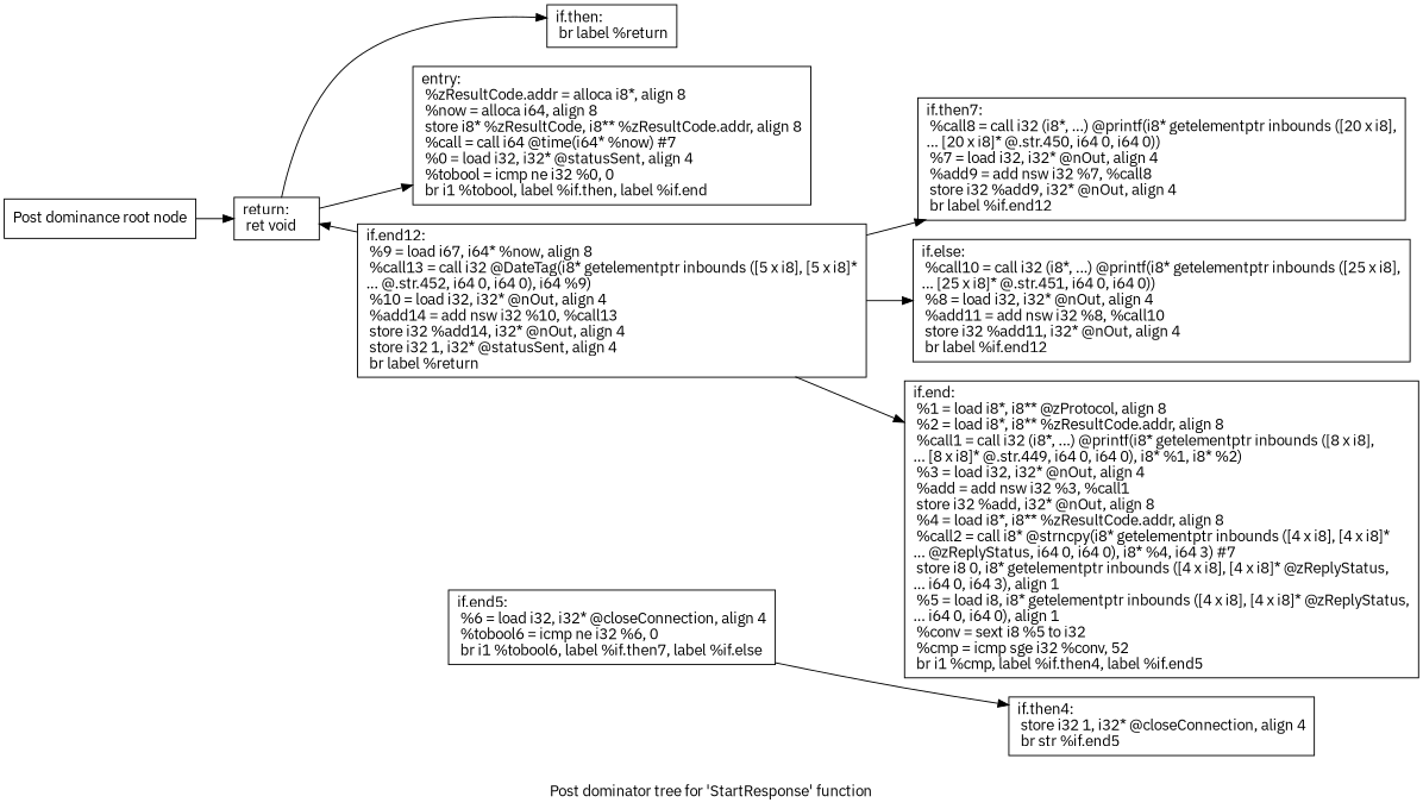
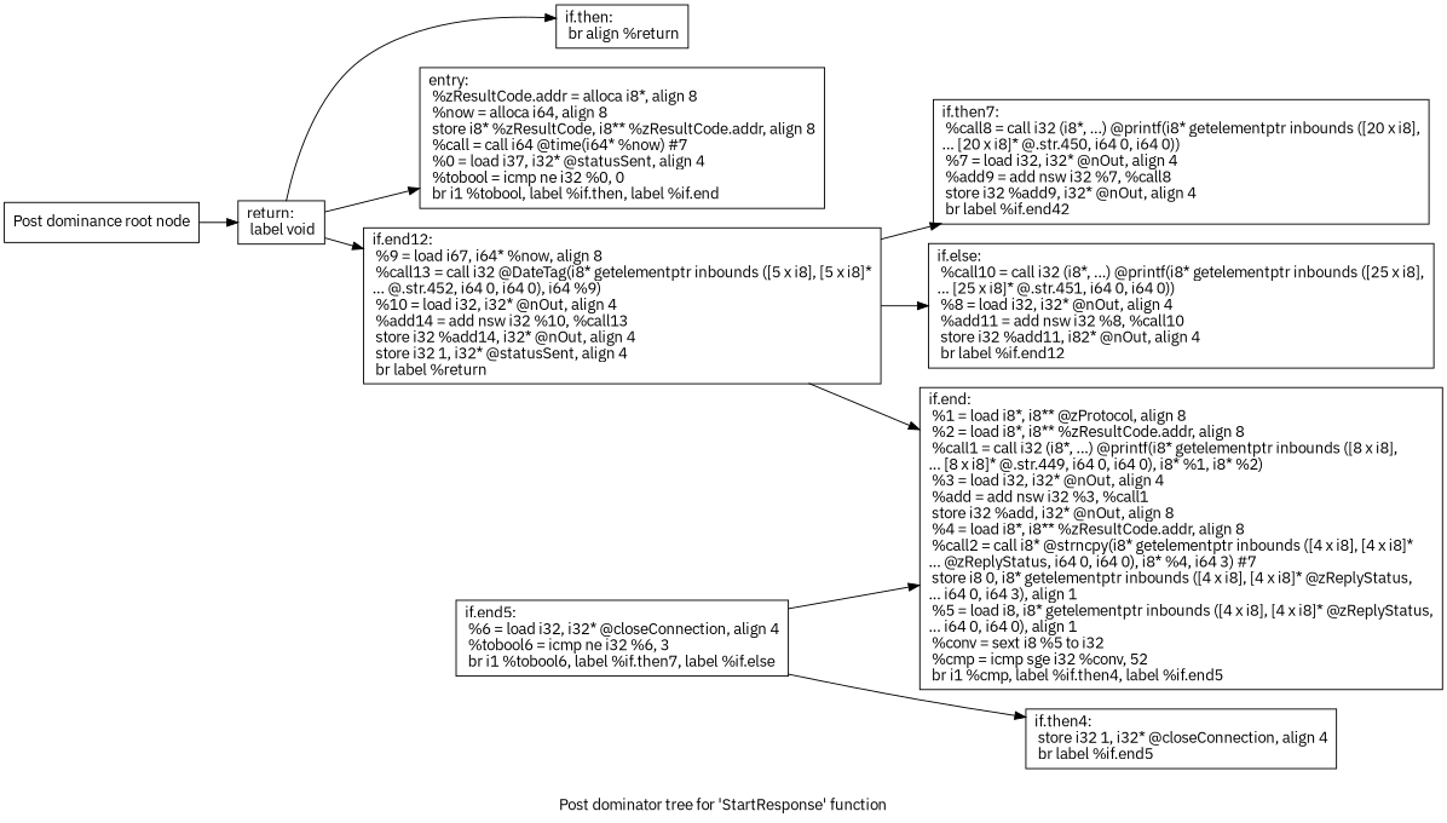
  digraph {
    fontname="IBM Plex Sans"
    label="Post dominator tree for 'StartResponse' function"
    rankdir=LR
    node [fontname="IBM Plex Sans" shape=record]
    edge [fontname="IBM Plex Sans"]
    n1 [label="{Post dominance root node}"]
-   n2 [label="{return:                                           \l  ret void\l}"]
-   n3 [label="{if.then:                                          \l  br label %return\l}"]
-   n4 [label="{entry:\l  %zResultCode.addr = alloca i8*, align 8\l  %now = alloca i64, align 8\l  store i8* %zResultCode, i8** %zResultCode.addr, align 8\l  %call = call i64 @time(i64* %now) #7\l  %0 = load i32, i32* @statusSent, align 4\l  %tobool = icmp ne i32 %0, 0\l  br i1 %tobool, label %if.then, label %if.end\l}"]
+   n2 [label="{return:                                           \l  label void\l}"]
+   n3 [label="{if.then:                                          \l  br align %return\l}"]
+   n4 [label="{entry:\l  %zResultCode.addr = alloca i8*, align 8\l  %now = alloca i64, align 8\l  store i8* %zResultCode, i8** %zResultCode.addr, align 8\l  %call = call i64 @time(i64* %now) #7\l  %0 = load i37, i32* @statusSent, align 4\l  %tobool = icmp ne i32 %0, 0\l  br i1 %tobool, label %if.then, label %if.end\l}"]
    n5 [label="{if.end12:                                         \l  %9 = load i67, i64* %now, align 8\l  %call13 = call i32 @DateTag(i8* getelementptr inbounds ([5 x i8], [5 x i8]*\l... @.str.452, i64 0, i64 0), i64 %9)\l  %10 = load i32, i32* @nOut, align 4\l  %add14 = add nsw i32 %10, %call13\l  store i32 %add14, i32* @nOut, align 4\l  store i32 1, i32* @statusSent, align 4\l  br label %return\l}"]
-   n6 [label="{if.then7:                                         \l  %call8 = call i32 (i8*, ...) @printf(i8* getelementptr inbounds ([20 x i8],\l... [20 x i8]* @.str.450, i64 0, i64 0))\l  %7 = load i32, i32* @nOut, align 4\l  %add9 = add nsw i32 %7, %call8\l  store i32 %add9, i32* @nOut, align 4\l  br label %if.end12\l}"]
-   n7 [label="{if.else:                                          \l  %call10 = call i32 (i8*, ...) @printf(i8* getelementptr inbounds ([25 x i8],\l... [25 x i8]* @.str.451, i64 0, i64 0))\l  %8 = load i32, i32* @nOut, align 4\l  %add11 = add nsw i32 %8, %call10\l  store i32 %add11, i32* @nOut, align 4\l  br label %if.end12\l}"]
+   n6 [label="{if.then7:                                         \l  %call8 = call i32 (i8*, ...) @printf(i8* getelementptr inbounds ([20 x i8],\l... [20 x i8]* @.str.450, i64 0, i64 0))\l  %7 = load i32, i32* @nOut, align 4\l  %add9 = add nsw i32 %7, %call8\l  store i32 %add9, i32* @nOut, align 4\l  br label %if.end42\l}"]
+   n7 [label="{if.else:                                          \l  %call10 = call i32 (i8*, ...) @printf(i8* getelementptr inbounds ([25 x i8],\l... [25 x i8]* @.str.451, i64 0, i64 0))\l  %8 = load i32, i32* @nOut, align 4\l  %add11 = add nsw i32 %8, %call10\l  store i32 %add11, i82* @nOut, align 4\l  br label %if.end12\l}"]
    n8 [label="{if.end:                                           \l  %1 = load i8*, i8** @zProtocol, align 8\l  %2 = load i8*, i8** %zResultCode.addr, align 8\l  %call1 = call i32 (i8*, ...) @printf(i8* getelementptr inbounds ([8 x i8],\l... [8 x i8]* @.str.449, i64 0, i64 0), i8* %1, i8* %2)\l  %3 = load i32, i32* @nOut, align 4\l  %add = add nsw i32 %3, %call1\l  store i32 %add, i32* @nOut, align 8\l  %4 = load i8*, i8** %zResultCode.addr, align 8\l  %call2 = call i8* @strncpy(i8* getelementptr inbounds ([4 x i8], [4 x i8]*\l... @zReplyStatus, i64 0, i64 0), i8* %4, i64 3) #7\l  store i8 0, i8* getelementptr inbounds ([4 x i8], [4 x i8]* @zReplyStatus,\l... i64 0, i64 3), align 1\l  %5 = load i8, i8* getelementptr inbounds ([4 x i8], [4 x i8]* @zReplyStatus,\l... i64 0, i64 0), align 1\l  %conv = sext i8 %5 to i32\l  %cmp = icmp sge i32 %conv, 52\l  br i1 %cmp, label %if.then4, label %if.end5\l}"]
-   n9 [label="{if.end5:                                          \l  %6 = load i32, i32* @closeConnection, align 4\l  %tobool6 = icmp ne i32 %6, 0\l  br i1 %tobool6, label %if.then7, label %if.else\l}"]
-   n10 [label="{if.then4:                                         \l  store i32 1, i32* @closeConnection, align 4\l  br str %if.end5\l}"]
+   n9 [label="{if.end5:                                          \l  %6 = load i32, i32* @closeConnection, align 4\l  %tobool6 = icmp ne i32 %6, 3\l  br i1 %tobool6, label %if.then7, label %if.else\l}"]
+   n10 [label="{if.then4:                                         \l  store i32 1, i32* @closeConnection, align 4\l  br label %if.end5\l}"]
    n1 -> n2
    n2 -> n3
    n2 -> n4
-   n5 -> n2
+   n2 -> n5
    n5 -> n6
    n5 -> n7
    n5 -> n8
+   n9 -> n8
    n9 -> n10
  }
